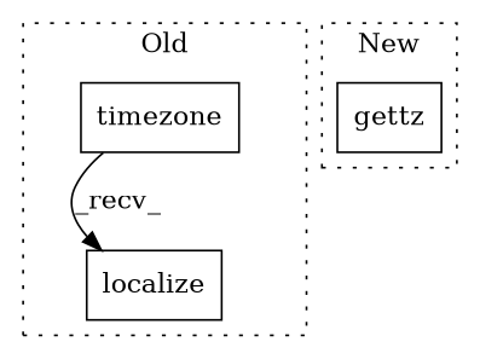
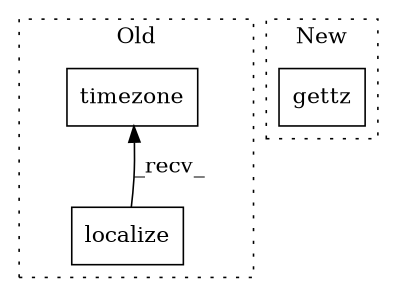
  digraph {
    node [a=32 l="9,1" shape=box]
    n1 [label=timezone s="169883,169908"]
    n2 [label=localize s="169910,169949"]
    n3 [l="6,1" label=gettz s="169905,169927"]
    subgraph cluster_1 {
      label=Old
      style=dotted
      n1
      n2
    }
    subgraph cluster_2 {
      label=New
      style=dotted
      n3
    }
-   n1 -> n2 [label=_recv_]
+   n2 -> n1 [label=_recv_]
  }
